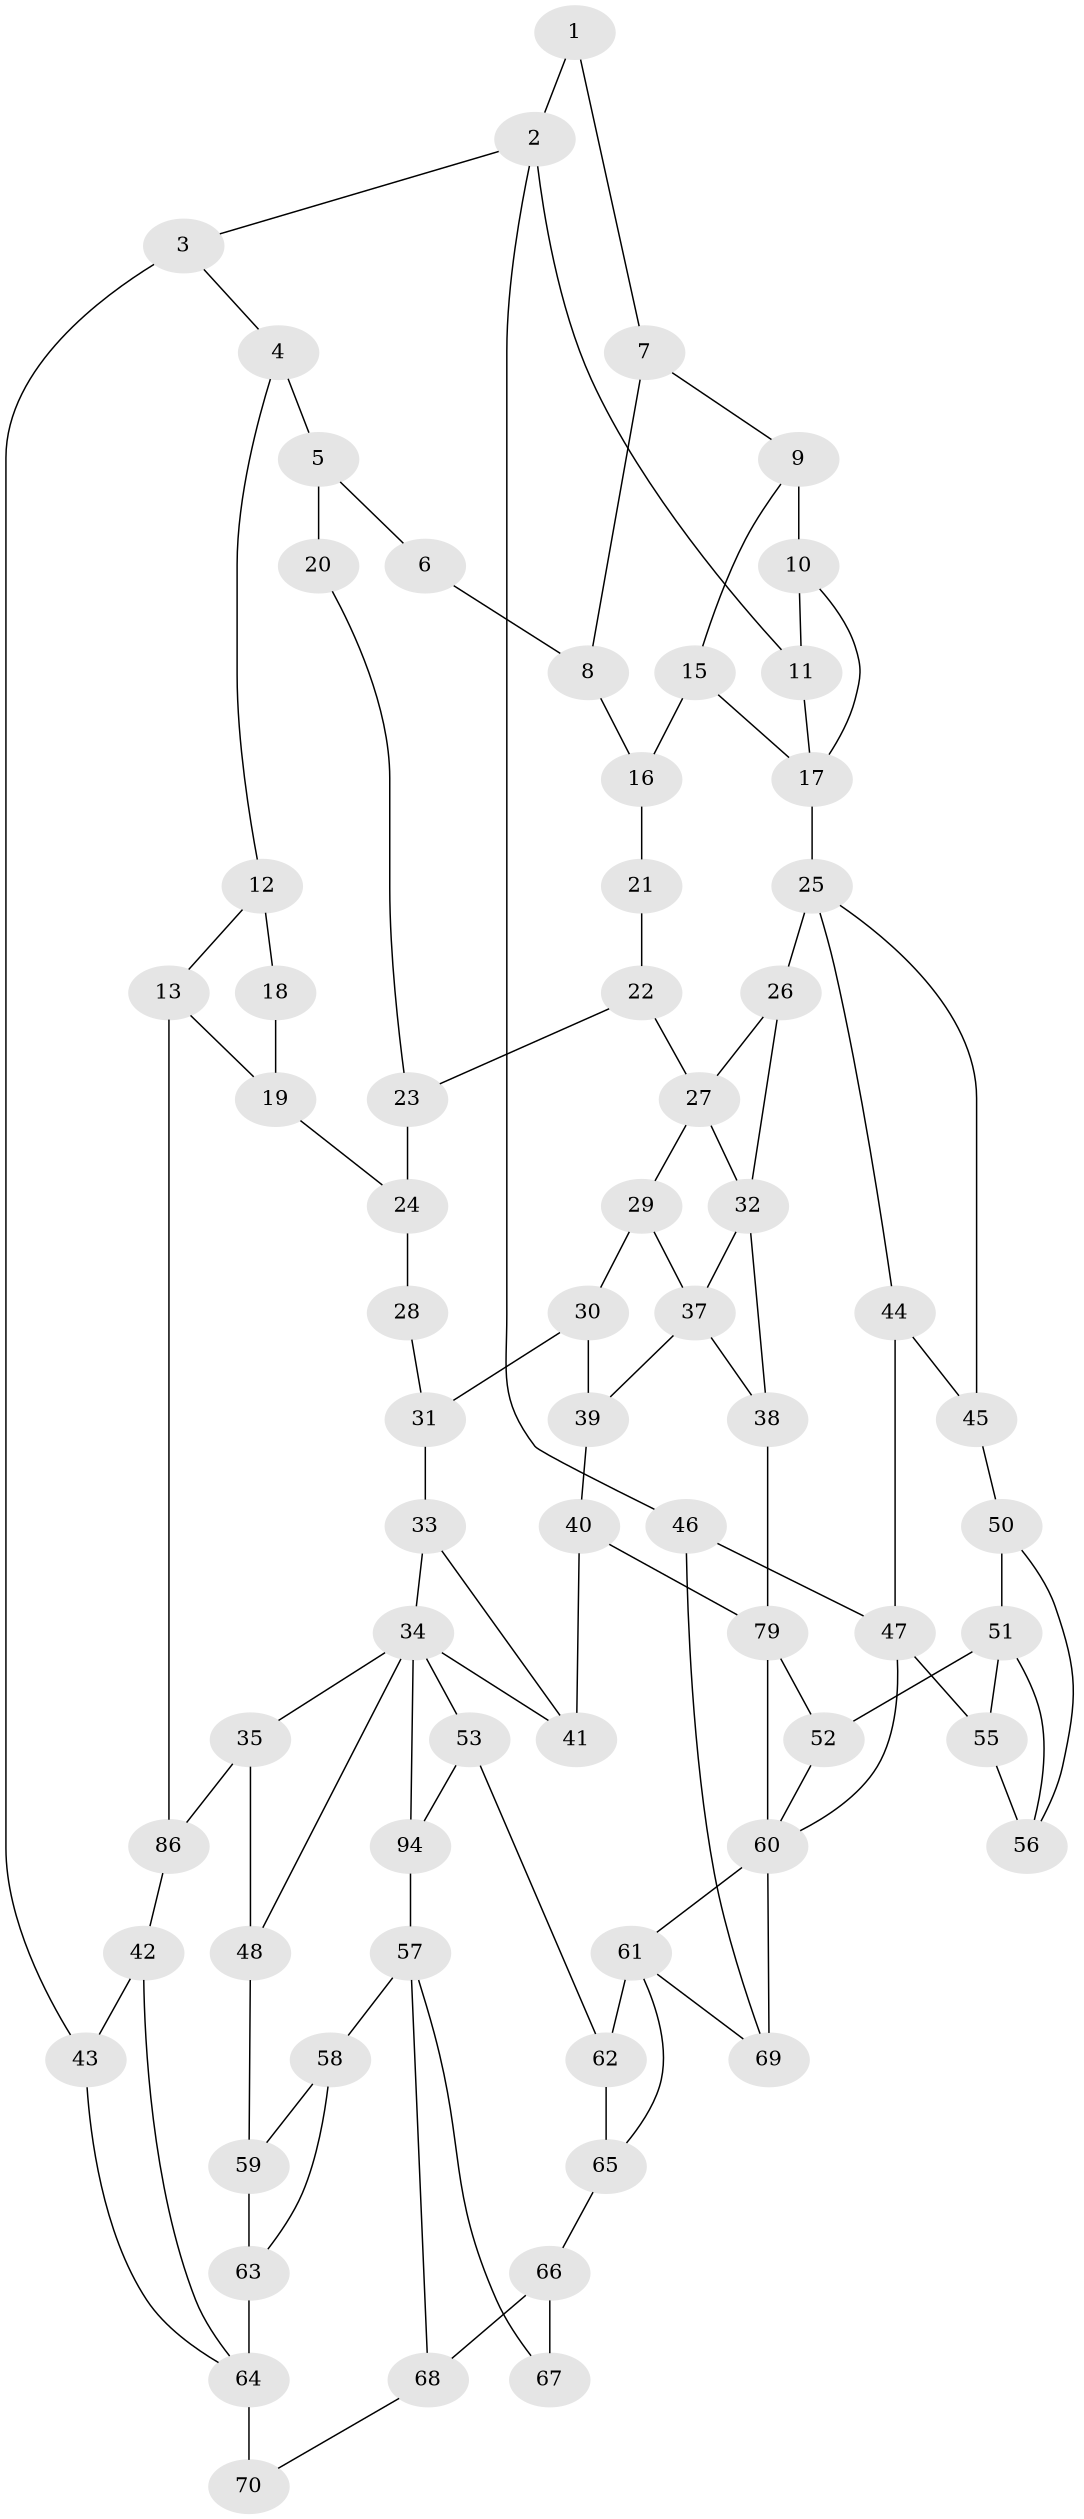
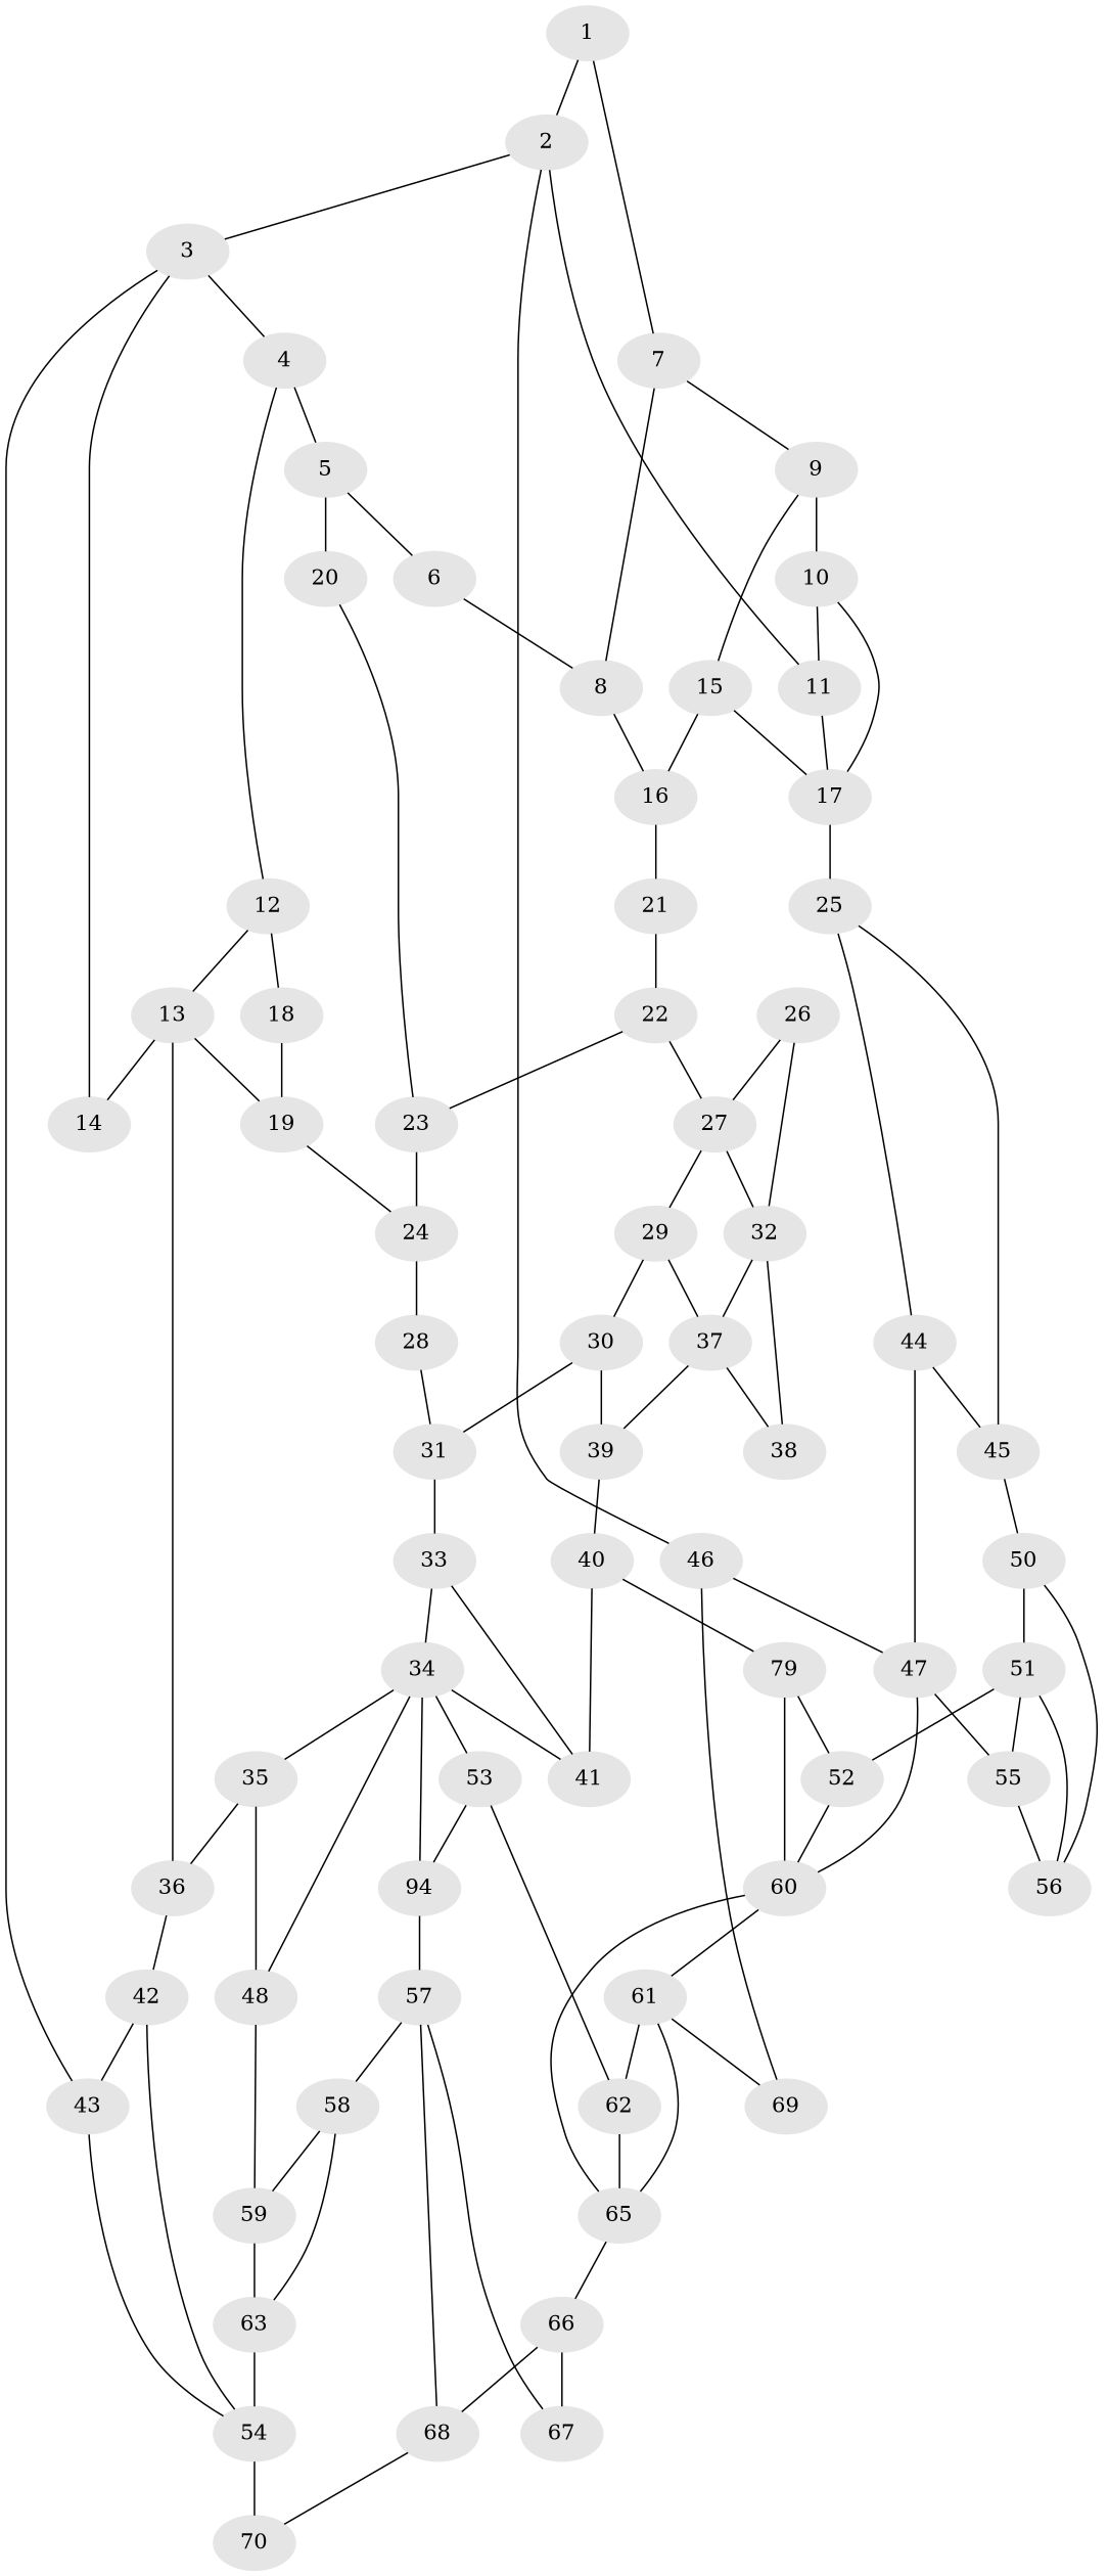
  graph {
    node [color=gray90 style=filled]
    edge [weight=1.0]
    1
    2
    7
    3
    11
    46
    8
    9
    4
+   14
    43
    17
    47
    69
    5
    12
-   64
+   64 [label=54]
    6
    20
    13
    18
    23
    16
    10
    15
    21
    25
    19
-   36 [label=86]
+   36
    24
    42
    22
    26
    44
    45
    28
    27
    32
    29
    31
    50
    37
    38
    30
    33
    39
    40
    34
    41
    n50 [label=79]
    35
    48
    53
    n54 [label=94]
    59
    62
    57
    60
    52
    70
    55
    51
    56
    61
    63
    65
    58
    67
    68
    66
    1 -- 2
    1 -- 7
    2 -- 3
    2 -- 11
    2 -- 46
    7 -- 8
    7 -- 9
    3 -- 4
+   3 -- 14
    3 -- 43
    11 -- 17
    46 -- 47
    46 -- 69
    8 -- 16
    9 -- 10 [weight=4.0]
    9 -- 15
    4 -- 5 [weight=2.0]
    4 -- 12
    43 -- 64
    17 -- 25 [weight=2.0]
    47 -- 60
    47 -- 55 [weight=2.0]
    5 -- 6 [weight=2.0]
    5 -- 20 [weight=2.0]
    12 -- 13
    12 -- 18 [weight=2.0]
    64 -- 70 [weight=2.0]
    6 -- 8
    20 -- 23
+   13 -- 14 [weight=2.0]
    13 -- 19
    13 -- 36 [weight=2.0]
    18 -- 19
    23 -- 24
    16 -- 21
    10 -- 11
    10 -- 17
    15 -- 17
    15 -- 16
    21 -- 22
-   25 -- 26
    25 -- 44
    25 -- 45
    19 -- 24
    36 -- 42
    24 -- 28 [weight=2.0]
    42 -- 43
    42 -- 64
    22 -- 23
    22 -- 27
    26 -- 27
    26 -- 32
    44 -- 47 [weight=2.0]
    44 -- 45
    45 -- 50
    28 -- 31
    27 -- 32 [weight=2.0]
    27 -- 29
    32 -- 37
    32 -- 38
    29 -- 37
    29 -- 30
    31 -- 33
    50 -- 51
    50 -- 56
    37 -- 38
    37 -- 39
-   38 -- n50
    30 -- 31
    30 -- 39
    33 -- 34
    33 -- 41
    39 -- 40
    40 -- 41
    40 -- n50
    34 -- 41
    34 -- 35
    34 -- 48
    34 -- 53
    34 -- n54
    n50 -- 60 [weight=2.0]
    n50 -- 52
    35 -- 36 [weight=2.0]
    35 -- 48
    48 -- 59 [weight=2.0]
    53 -- n54
    53 -- 62
    n54 -- 57
    59 -- 63 [weight=2.0]
    62 -- 65
    57 -- 58 [weight=2.0]
    57 -- 67
    57 -- 68
-   60 -- 69
+   60 -- 65
    60 -- 61
    52 -- 60
    55 -- 56 [weight=3.0]
    51 -- 52 [weight=2.0]
    51 -- 55
    51 -- 56 [weight=2.0]
    61 -- 69
    61 -- 62
    61 -- 65 [weight=3.0]
    63 -- 64 [weight=2.0]
    65 -- 66 [weight=2.0]
    58 -- 59 [weight=2.0]
    58 -- 63
    68 -- 70
    66 -- 67 [weight=2.0]
    66 -- 68 [weight=2.0]
  }
